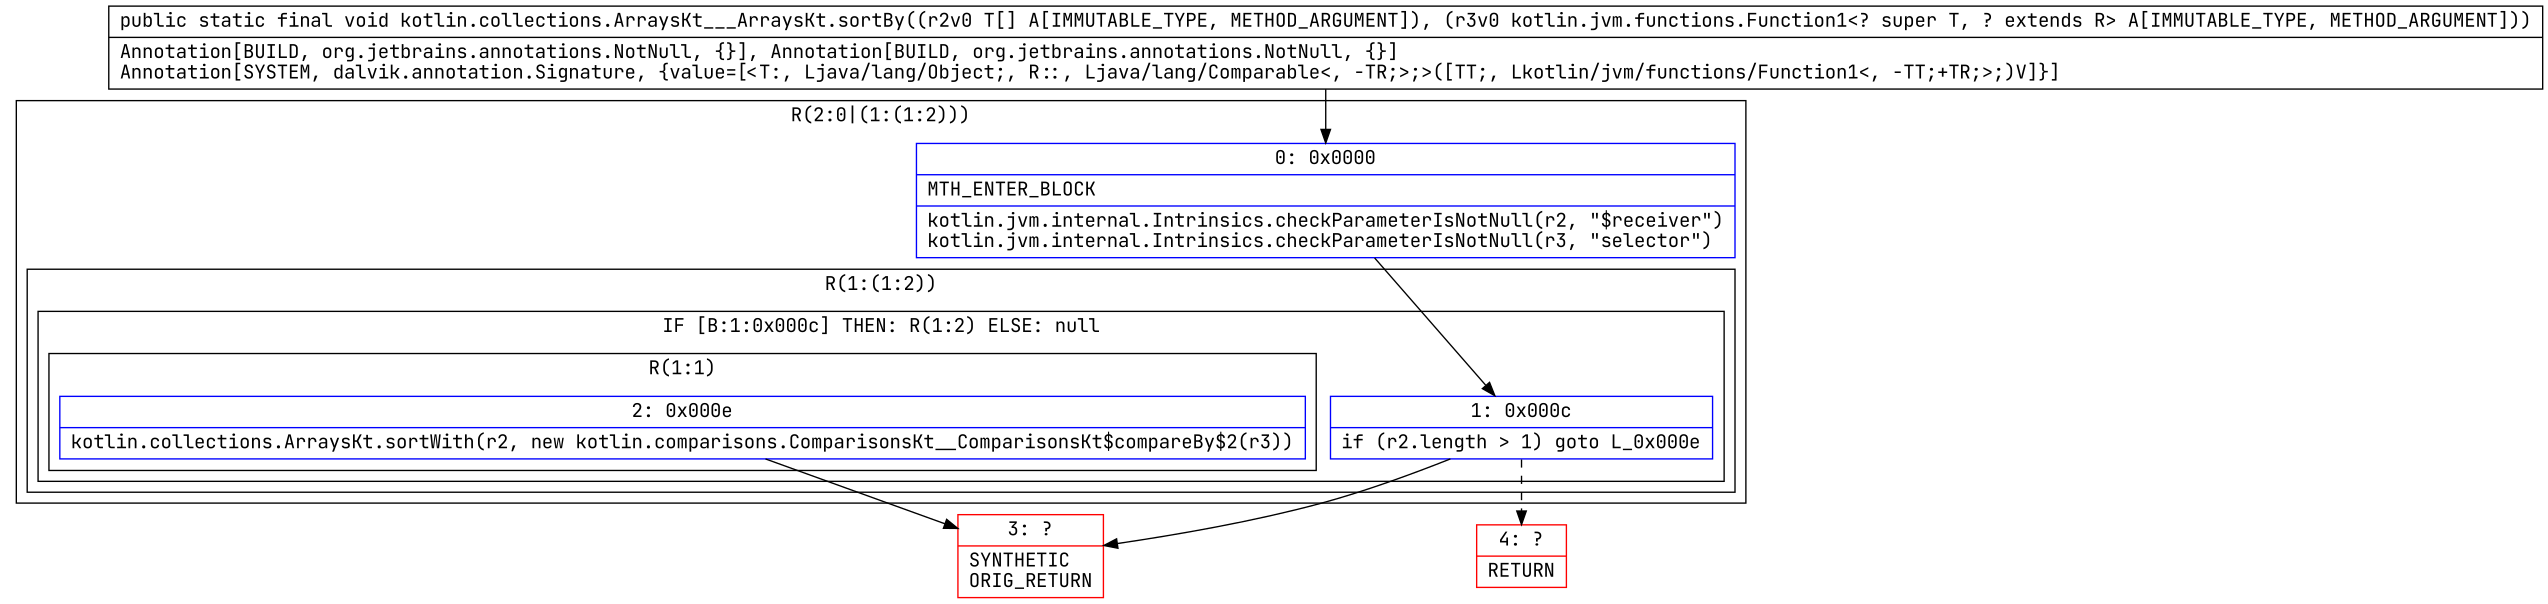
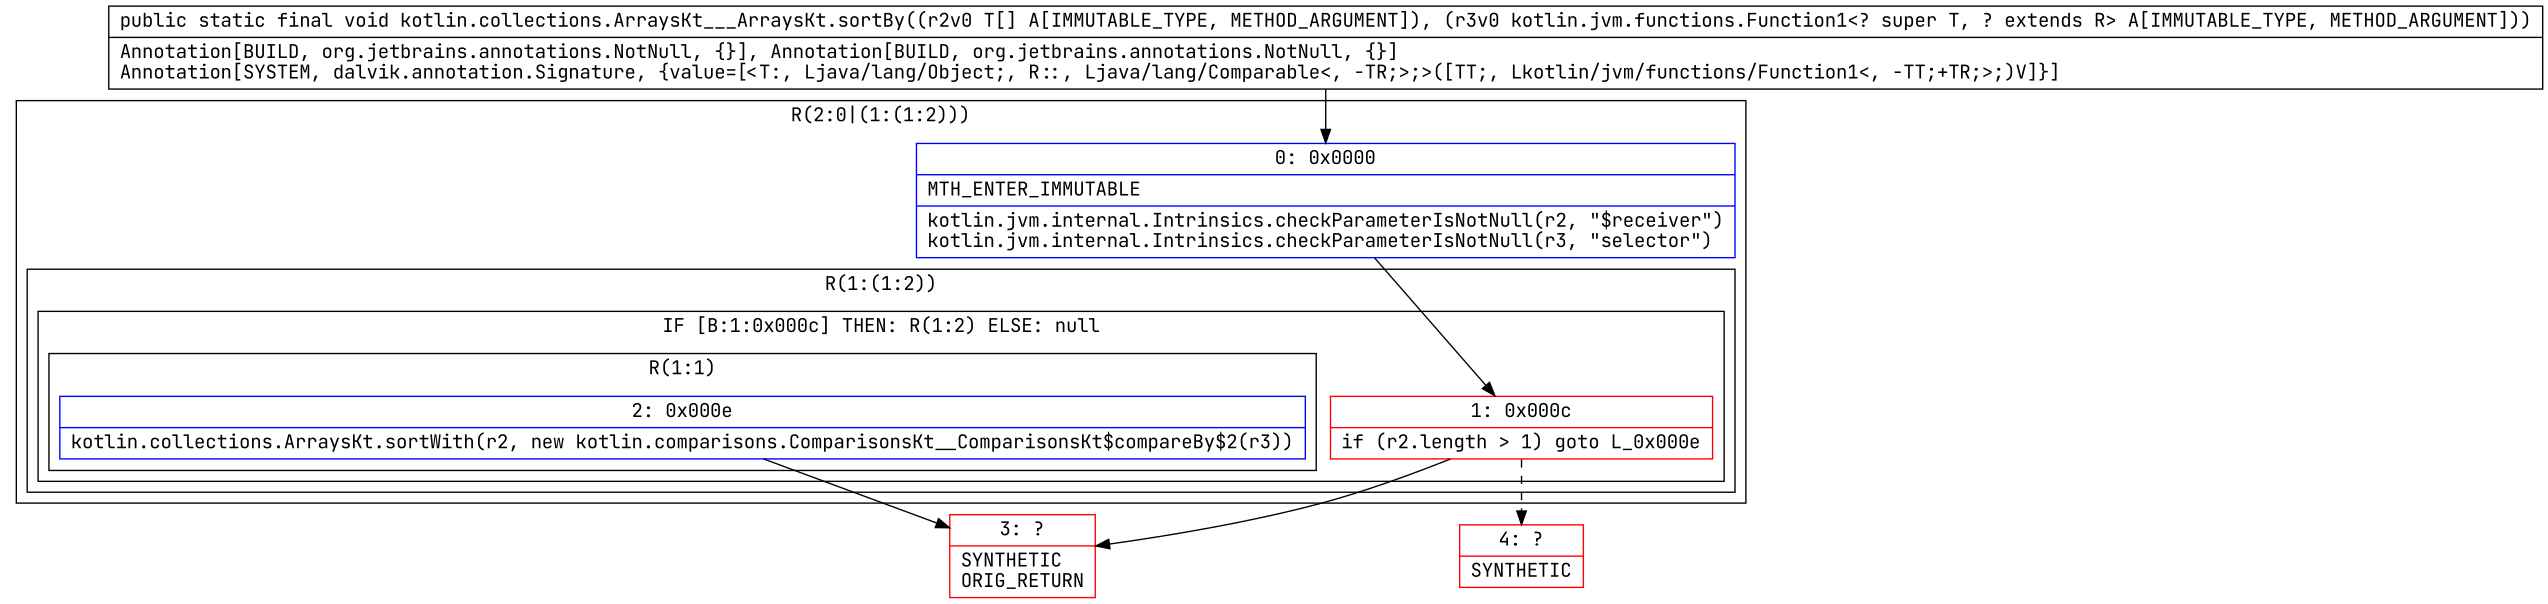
  digraph {
    fontname="JetBrains Mono"
    node [color=blue fontname="JetBrains Mono" shape=record]
    edge [fontname="JetBrains Mono"]
    n1 [label="{2\:\ 0x000e|kotlin.collections.ArraysKt.sortWith(r2, new kotlin.comparisons.ComparisonsKt__ComparisonsKt$compareBy$2(r3))\l}"]
-   n2 [label="{1\:\ 0x000c|if (r2.length \> 1) goto L_0x000e\l}"]
-   n3 [label="{0\:\ 0x0000|MTH_ENTER_BLOCK\l|kotlin.jvm.internal.Intrinsics.checkParameterIsNotNull(r2, \"$receiver\")\lkotlin.jvm.internal.Intrinsics.checkParameterIsNotNull(r3, \"selector\")\l}"]
+   n2 [color=red label="{1\:\ 0x000c|if (r2.length \> 1) goto L_0x000e\l}"]
+   n3 [label="{0\:\ 0x0000|MTH_ENTER_IMMUTABLE\l|kotlin.jvm.internal.Intrinsics.checkParameterIsNotNull(r2, \"$receiver\")\lkotlin.jvm.internal.Intrinsics.checkParameterIsNotNull(r3, \"selector\")\l}"]
    n4 [color=red label="{3\:\ ?|SYNTHETIC\lORIG_RETURN\l}"]
-   n5 [color=red label="{4\:\ ?|RETURN\l}"]
+   n5 [color=red label="{4\:\ ?|SYNTHETIC\l}"]
    n6 [label="{public static final void kotlin.collections.ArraysKt___ArraysKt.sortBy((r2v0 T[] A[IMMUTABLE_TYPE, METHOD_ARGUMENT]), (r3v0 kotlin.jvm.functions.Function1\<? super T, ? extends R\> A[IMMUTABLE_TYPE, METHOD_ARGUMENT]))  | Annotation[BUILD, org.jetbrains.annotations.NotNull, \{\}], Annotation[BUILD, org.jetbrains.annotations.NotNull, \{\}]\lAnnotation[SYSTEM, dalvik.annotation.Signature, \{value=[\<T:, Ljava\/lang\/Object;, R::, Ljava\/lang\/Comparable\<, \-TR;\>;\>([TT;, Lkotlin\/jvm\/functions\/Function1\<, \-TT;+TR;\>;)V]\}]\l}" color=""]
    subgraph cluster_1 {
      label="R(2:0|(1:(1:2)))"
      n3
      subgraph cluster_2 {
        label="R(1:(1:2))"
        subgraph cluster_3 {
          label="IF [B:1:0x000c] THEN: R(1:2) ELSE: null"
          n2
          subgraph cluster_4 {
            label="R(1:1)"
            n1
          }
        }
      }
    }
    n1 -> n4
    n2 -> n4
    n2 -> n5 [style=dashed]
    n3 -> n2
    n6 -> n3
  }
